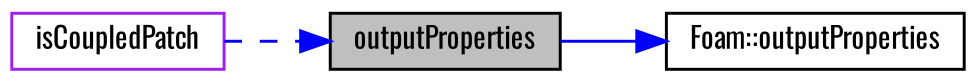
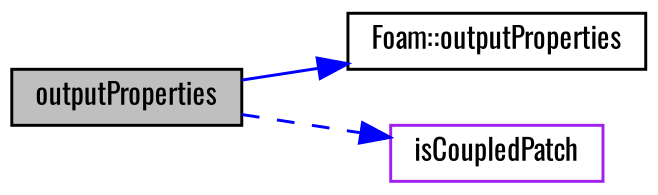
  digraph {
    fontname=Oswald
    rankdir=LR
    node [color=black fontname=Oswald fontsize=10 shape=record]
    edge [color=blue fontname=Oswald fontsize=10 labelfontname=FreeSans labelfontsize=10]
    n1 [fillcolor=grey75 fontcolor=black height=0.2 label=outputProperties style=filled width=0.4]
    n2 [height=0.2 label="Foam::outputProperties" width=0.4]
    n3 [color=purple height=0.2 label=isCoupledPatch width=0.4]
    n1 -> n2 [style=solid]
-   n3 -> n1 [style=dashed]
+   n1 -> n3 [style=dashed]
  }
